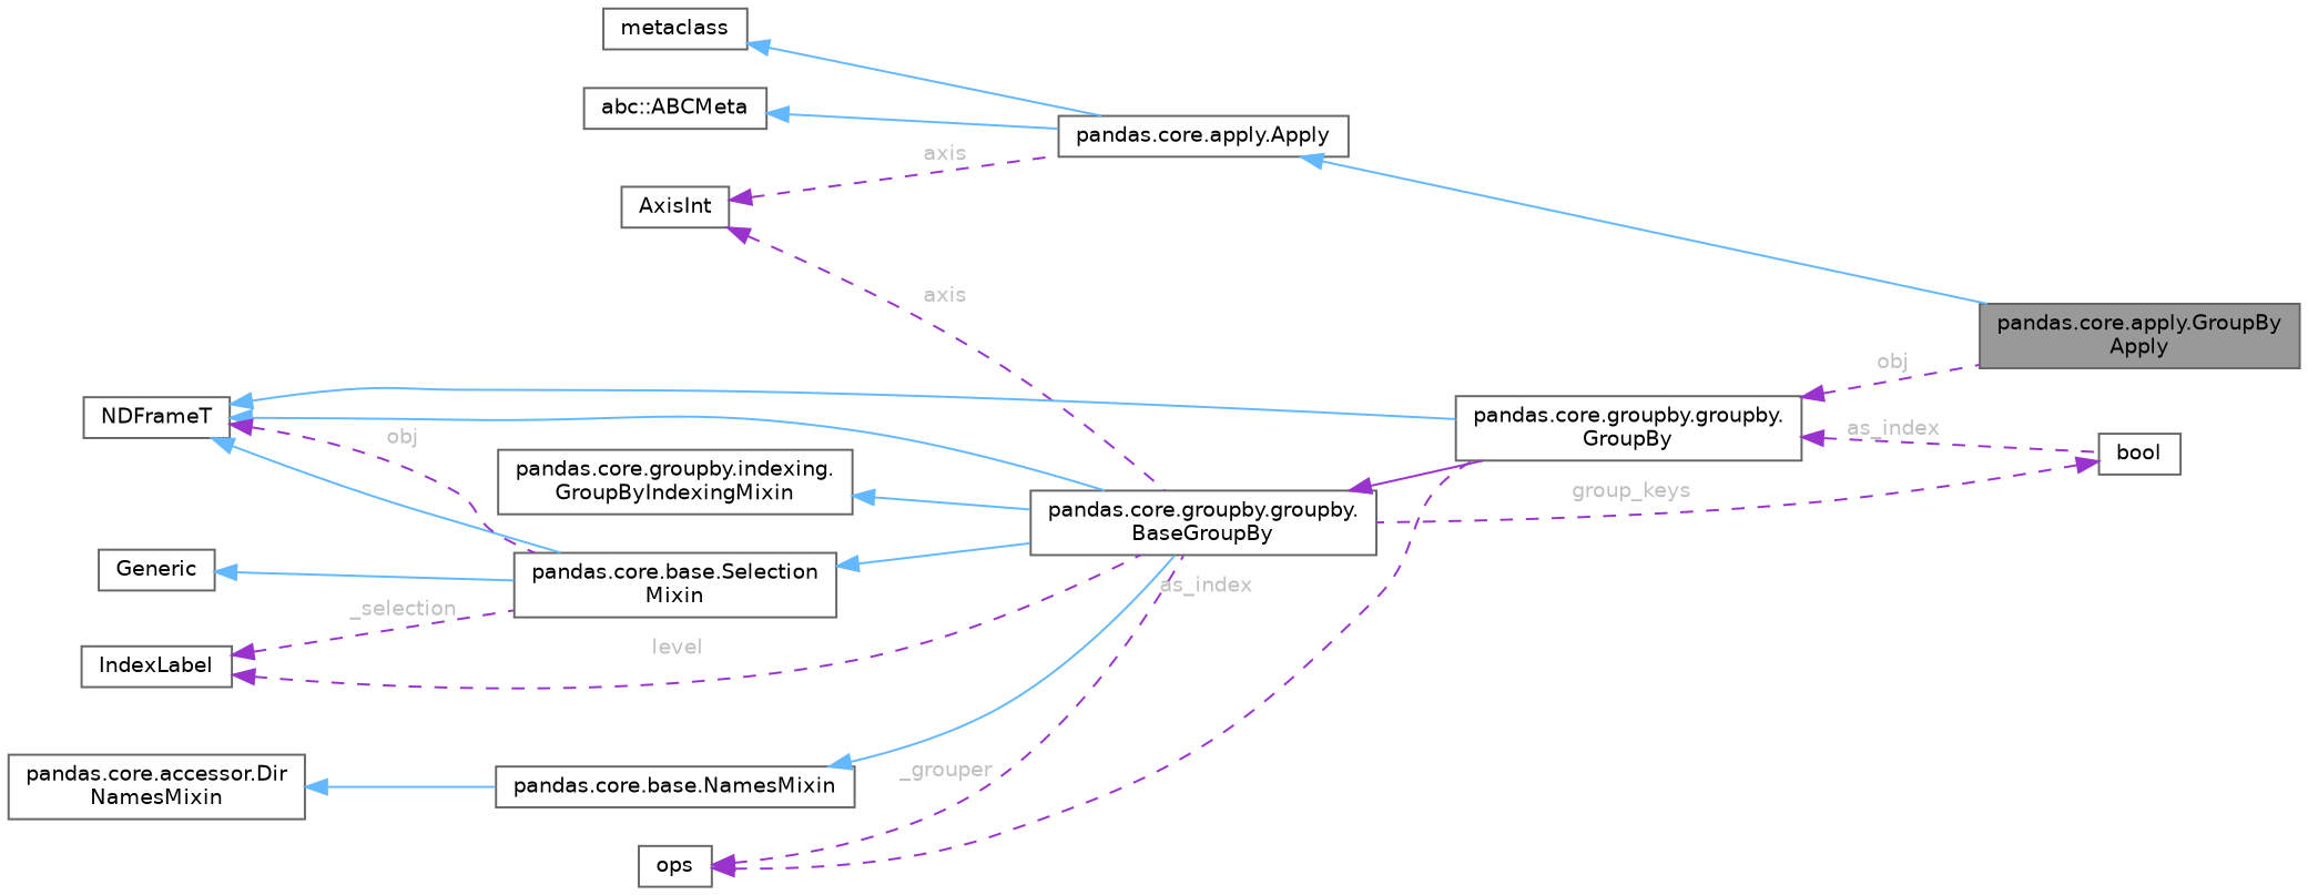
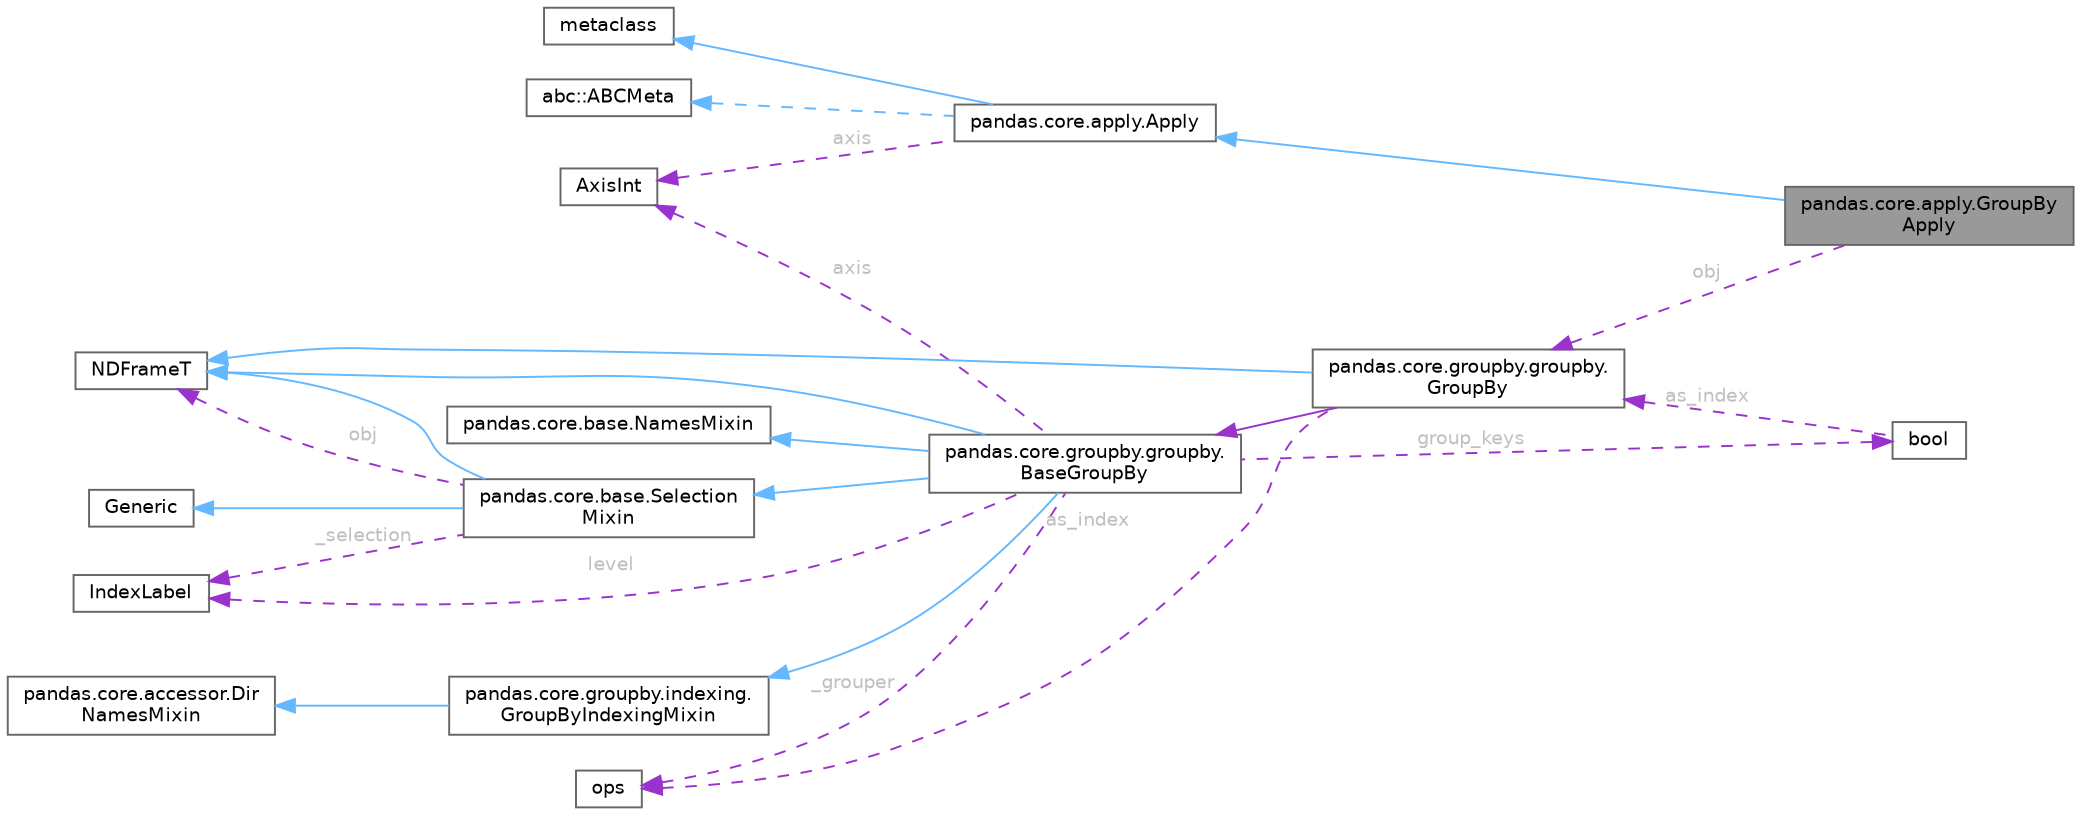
  digraph {
    rankdir=LR
    node [color=gray40 fillcolor=white fontname=Helvetica fontsize=10 shape=box style=filled]
    edge [color=steelblue1 dir=back fontname=Helvetica fontsize=10 labelfontname=Helvetica labelfontsize=10 style=solid]
    n1 [fillcolor=grey60 fontcolor=black height=0.2 label="pandas.core.apply.GroupBy\lApply" width=0.4]
    n2 [height=0.2 label="pandas.core.apply.Apply" width=0.4]
    n3 [height=0.2 label=metaclass width=0.4]
    n4 [height=0.2 label="abc::ABCMeta" width=0.4]
    n5 [height=0.2 label=AxisInt width=0.4]
    n6 [height=0.2 label="pandas.core.groupby.groupby.\lBaseGroupBy" width=0.4]
    n7 [height=0.2 label="pandas.core.groupby.groupby.\lGroupBy" width=0.4]
    n8 [height=0.2 label=bool width=0.4]
    n9 [height=0.2 label="pandas.core.base.NamesMixin" width=0.4]
    n10 [height=0.2 label="pandas.core.accessor.Dir\lNamesMixin" width=0.4]
    n11 [height=0.2 label="pandas.core.base.Selection\lMixin" width=0.4]
    n12 [height=0.2 label=Generic width=0.4]
    n13 [height=0.2 label=NDFrameT width=0.4]
    n14 [height=0.2 label=IndexLabel width=0.4]
    n15 [height=0.2 label="pandas.core.groupby.indexing.\lGroupByIndexingMixin" width=0.4]
    n16 [height=0.2 label=ops width=0.4]
    n2 -> n1
    n3 -> n2
-   n4 -> n2
+   n4 -> n2 [style=dashed]
    n5 -> n2 [color=darkorchid3 fontcolor=grey label=" axis" style=dashed]
    n5 -> n6 [color=darkorchid3 fontcolor=grey label=" axis" style=dashed]
    n6 -> n7 [color=darkorchid3]
    n7 -> n1 [color=darkorchid3 fontcolor=grey label=" obj" style=dashed]
    n7 -> n8 [color=darkorchid3 fontcolor=grey label=" as_index" style=dashed]
    n8 -> n6 [color=darkorchid3 fontcolor=grey label=" group_keys" style=dashed]
    n9 -> n6
-   n10 -> n9
+   n10 -> n15
    n11 -> n6
    n12 -> n11
    n13 -> n6
    n13 -> n7
    n13 -> n11
    n13 -> n11 [color=darkorchid3 fontcolor=grey label=" obj" style=dashed]
    n14 -> n6 [color=darkorchid3 fontcolor=grey label=" level" style=dashed]
    n14 -> n11 [color=darkorchid3 fontcolor=grey label=" _selection" style=dashed]
    n15 -> n6
    n16 -> n6 [color=darkorchid3 fontcolor=grey label=" _grouper" style=dashed]
    n16 -> n7 [color=darkorchid3 fontcolor=grey label=" as_index" style=dashed]
  }
